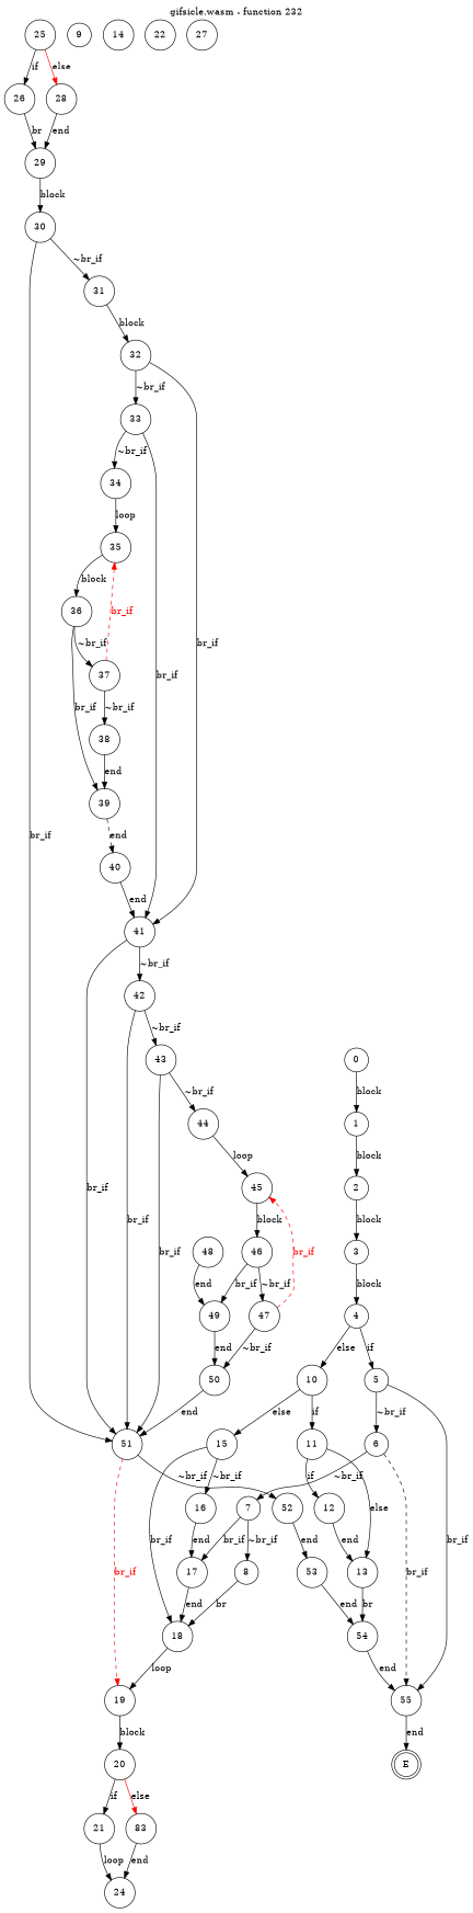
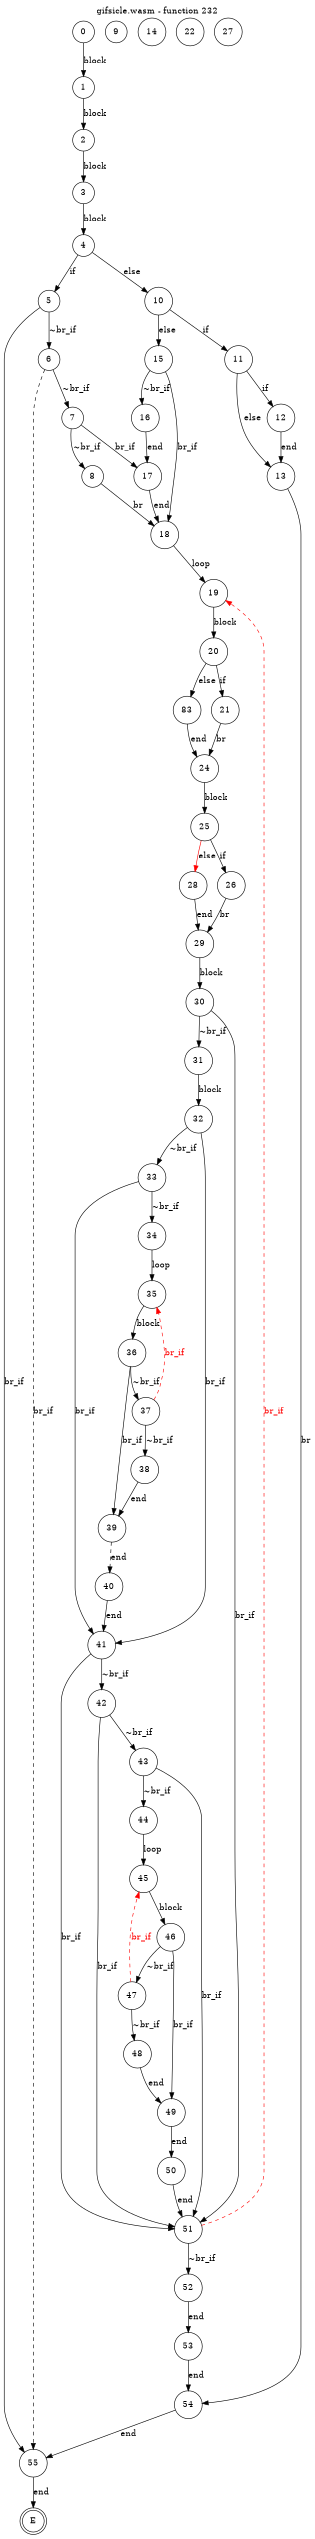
  digraph {
    label="gifsicle.wasm - function 232"
    labelfontcolor=black
    labelfontname=Helvetica
    labelfontsize=16
    labelloc=t
    node [shape=circle fontcolor=black]
    E [shape=doublecircle fontcolor=""]
    n2 [label=0]
    n3 [label=1]
    n4 [label=2]
    n5 [label=3]
    n6 [label=4]
    n7 [label=5]
    n8 [label=10]
    n9 [label=6]
    n10 [label=55]
    n11 [label=11]
    n12 [label=15]
    n13 [label=7]
    n14 [label=8]
    n15 [label=17]
    n16 [label=18]
    n17 [label=19]
    n18 [label=9]
    n19 [label=12]
    n20 [label=13]
    n21 [label=16]
    n22 [label=54]
    n23 [label=14]
    n24 [label=20]
    n25 [label=21]
    n26 [label=83]
    n27 [label=24]
    n28 [label=25]
    n29 [label=22]
    n30 [label=26]
    n31 [label=28]
    n32 [label=29]
    n33 [label=30]
    n34 [label=27]
    n35 [label=31]
    n36 [label=51]
    n37 [label=32]
    n38 [label=52]
    n39 [label=33]
    n40 [label=41]
    n41 [label=34]
    n42 [label=42]
    n43 [label=35]
    n44 [label=36]
    n45 [label=37]
    n46 [label=39]
    n47 [label=38]
    n48 [label=40]
    n49 [label=43]
    n50 [label=44]
    n51 [label=45]
    n52 [label=46]
    n53 [label=47]
    n54 [label=49]
    n55 [label=48]
    n56 [label=50]
    n57 [label=53]
    n2 -> n3 [label=block]
    n3 -> n4 [label=block]
    n4 -> n5 [label=block]
    n5 -> n6 [label=block]
    n6 -> n7 [label=if]
    n6 -> n8 [label=else]
    n7 -> n9 [label="~br_if"]
    n7 -> n10 [label=br_if]
    n8 -> n11 [label=if]
    n8 -> n12 [label=else]
    n9 -> n10 [label=br_if style=dashed]
    n9 -> n13 [label="~br_if"]
    n10 -> E [label=end]
    n11 -> n19 [label=if]
    n11 -> n20 [label=else]
    n12 -> n16 [label=br_if]
    n12 -> n21 [label="~br_if"]
    n13 -> n14 [label="~br_if"]
    n13 -> n15 [label=br_if]
    n14 -> n16 [label=br]
    n15 -> n16 [label=end]
    n16 -> n17 [label=loop]
    n17 -> n24 [label=block]
    n19 -> n20 [label=end]
    n20 -> n22 [label=br]
    n21 -> n15 [label=end]
    n22 -> n10 [label=end]
    n24 -> n25 [label=if]
-   n24 -> n26 [label=else color=red]
-   n25 -> n27 [label=loop]
+   n24 -> n26 [label=else]
+   n25 -> n27 [label=br]
    n26 -> n27 [label=end]
+   n27 -> n28 [label=block]
    n28 -> n30 [label=if]
    n28 -> n31 [color=red label=else]
    n30 -> n32 [label=br]
    n31 -> n32 [label=end]
    n32 -> n33 [label=block]
    n33 -> n35 [label="~br_if"]
    n33 -> n36 [label=br_if]
    n35 -> n37 [label=block]
    n36 -> n17 [color=red fontcolor=red label=br_if style=dashed]
    n36 -> n38 [label="~br_if"]
    n37 -> n39 [label="~br_if"]
    n37 -> n40 [label=br_if]
    n38 -> n57 [label=end]
    n39 -> n40 [label=br_if]
    n39 -> n41 [label="~br_if"]
    n40 -> n36 [label=br_if]
    n40 -> n42 [label="~br_if"]
    n41 -> n43 [label=loop]
    n42 -> n36 [label=br_if]
    n42 -> n49 [label="~br_if"]
    n43 -> n44 [label=block]
    n44 -> n45 [label="~br_if"]
    n44 -> n46 [label=br_if]
    n45 -> n43 [color=red fontcolor=red label=br_if style=dashed]
    n45 -> n47 [label="~br_if"]
    n46 -> n48 [label=end style=dashed]
    n47 -> n46 [label=end]
    n48 -> n40 [label=end]
    n49 -> n36 [label=br_if]
    n49 -> n50 [label="~br_if"]
    n50 -> n51 [label=loop]
    n51 -> n52 [label=block]
    n52 -> n53 [label="~br_if"]
    n52 -> n54 [label=br_if]
    n53 -> n51 [color=red fontcolor=red label=br_if style=dashed]
-   n53 -> n56 [label="~br_if"]
+   n53 -> n55 [label="~br_if"]
    n54 -> n56 [label=end]
    n55 -> n54 [label=end]
    n56 -> n36 [label=end]
    n57 -> n22 [label=end]
  }
